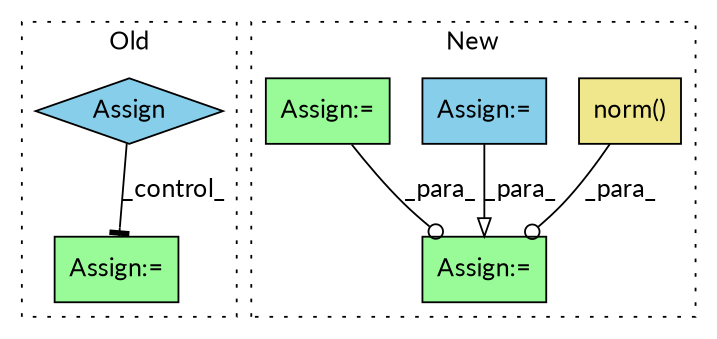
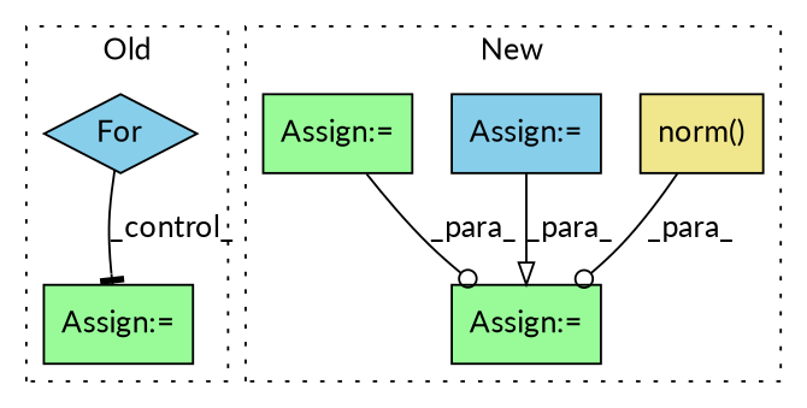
  digraph {
    fontname=Lato
    node [a=68 l=3 shape=box style=filled fillcolor=palegreen fontname=Lato]
    edge [arrowhead=odot fontname=Lato]
-   n1 [a=107 l="4,10" label=Assign s="2314,2344" shape=diamond fillcolor=skyblue]
+   n1 [a=107 l="4,10" label=For s="2314,2344" shape=diamond fillcolor=skyblue]
    n2 [label="Assign:=" s=2367]
    n3 [a=75 l=21 label="norm()" s=633 fillcolor=khaki]
    n4 [label="Assign:=" s=1263]
    n5 [label="Assign:=" s=597 fillcolor=skyblue]
    n6 [label="Assign:=" s=778]
    subgraph cluster_1 {
      label=Old
      style=dotted
      n1
      n2
    }
    subgraph cluster_2 {
      label=New
      style=dotted
      n3
      n4
      n5
      n6
    }
    n1 -> n2 [label=_control_ arrowhead=tee]
    n3 -> n4 [label=_para_]
    n5 -> n4 [label=_para_ arrowhead=onormal]
    n6 -> n4 [label=_para_]
  }
